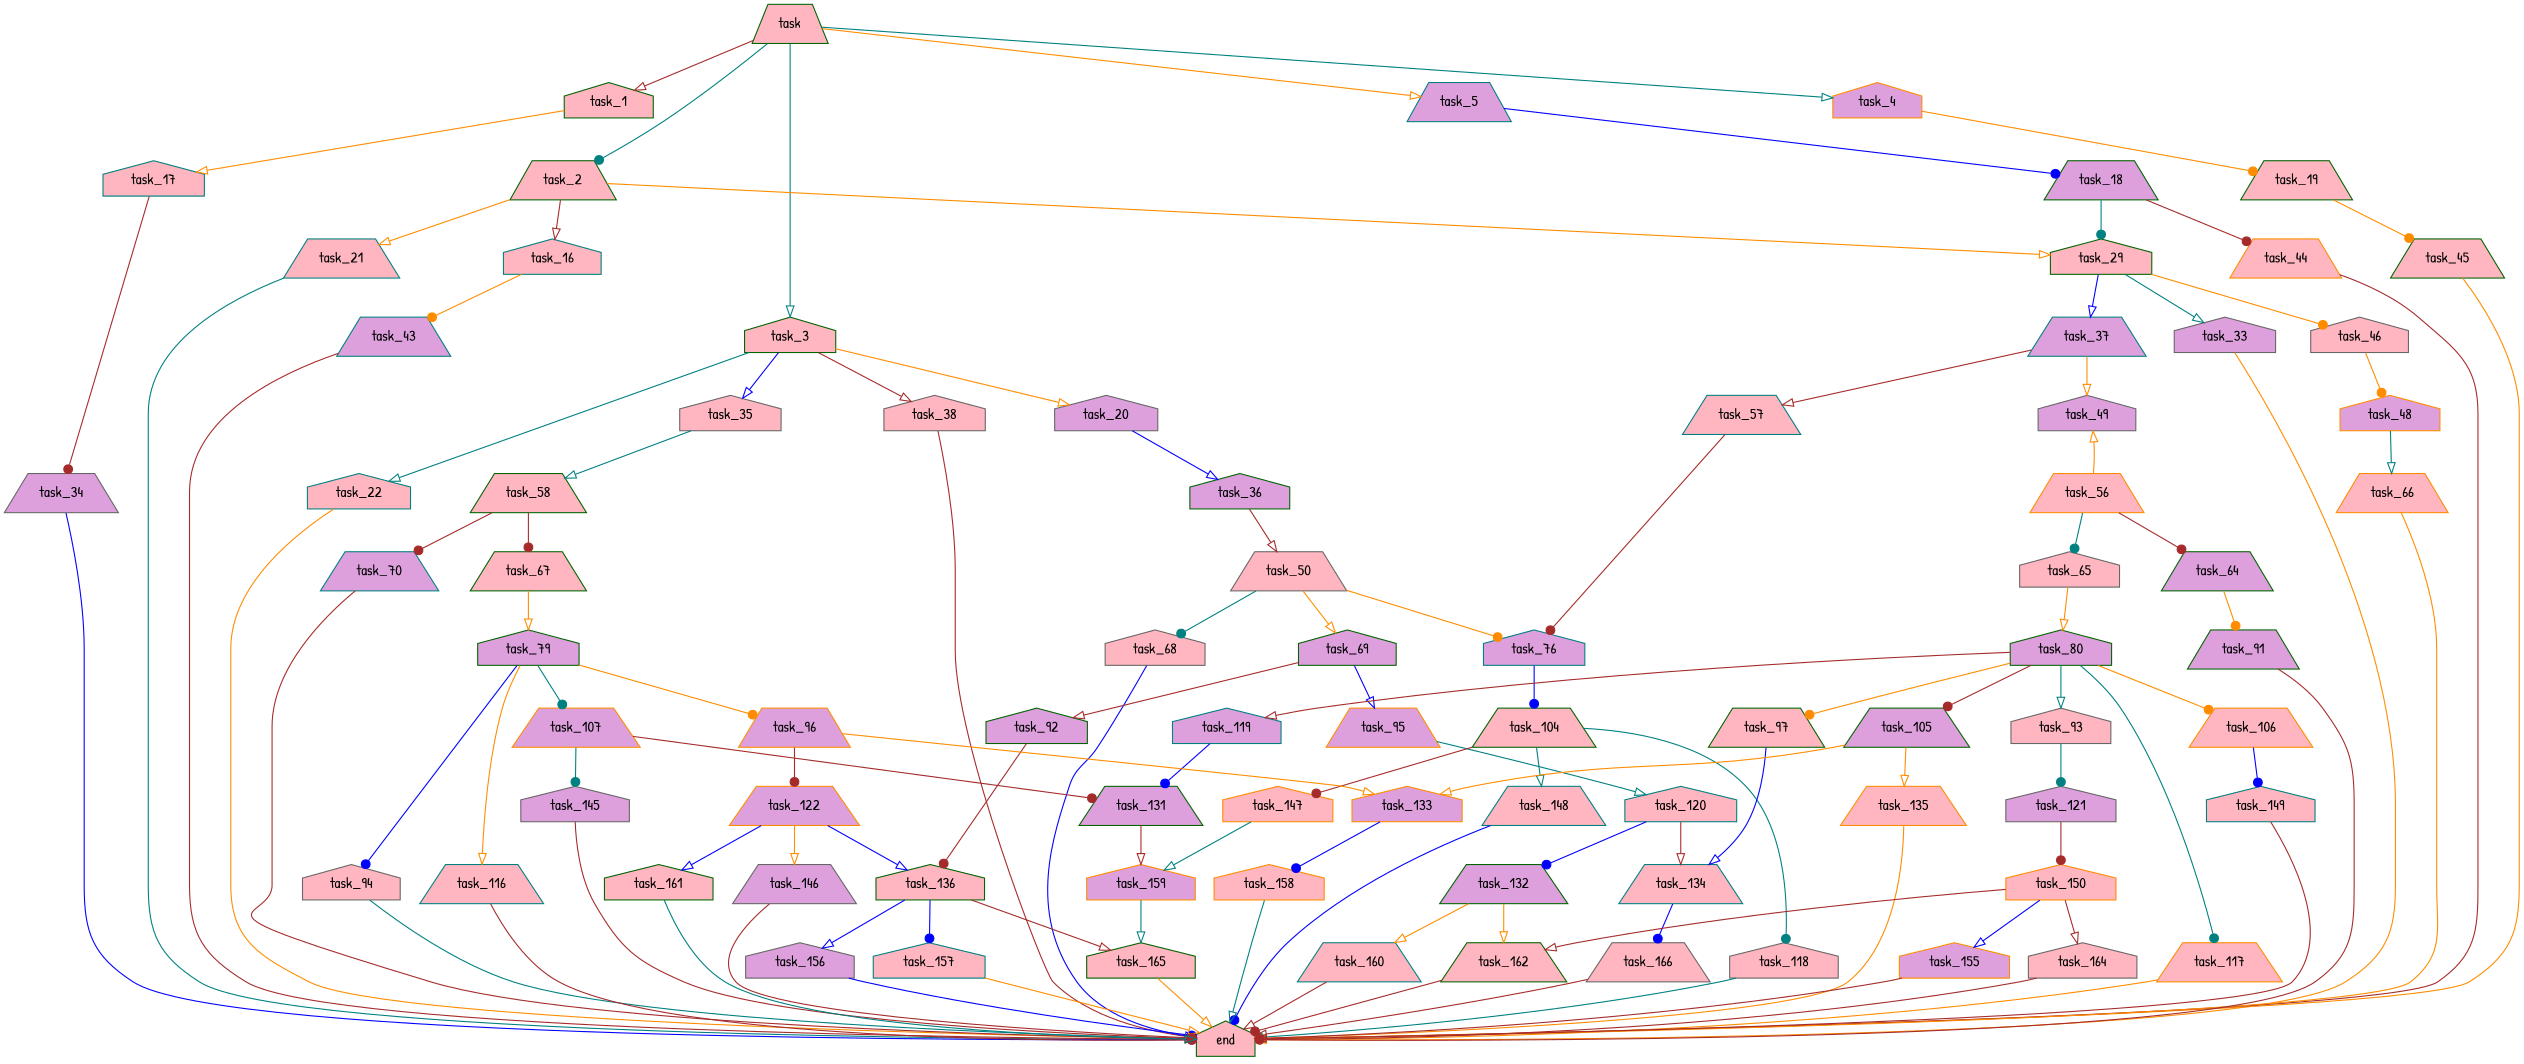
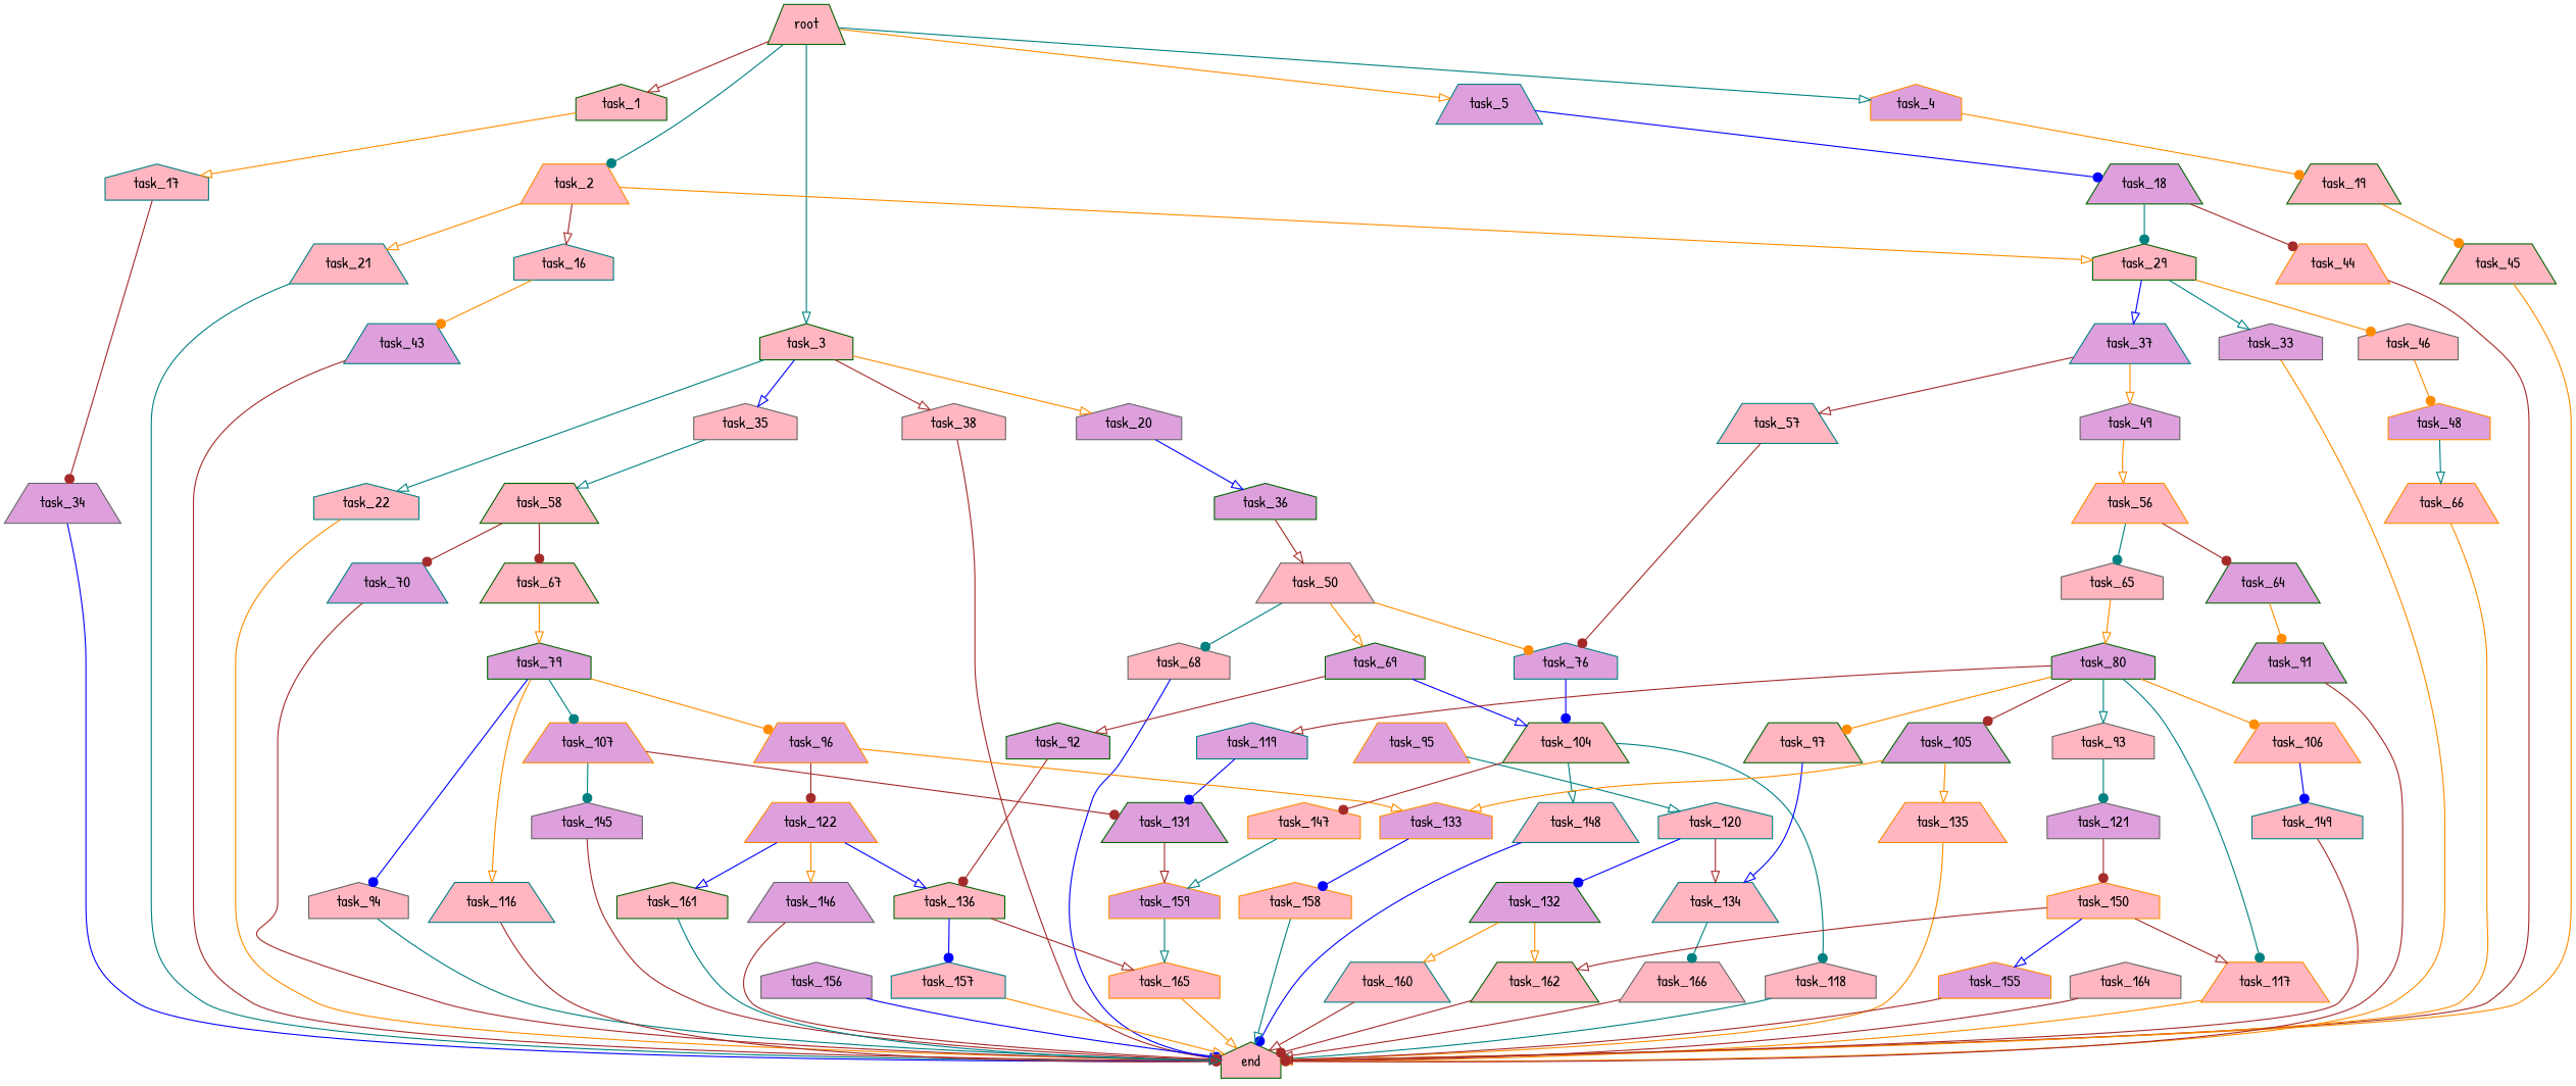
  digraph {
    fontname="Patrick Hand"
    node [color=darkgreen fillcolor=lightpink fontname="Patrick Hand" shape=house style=filled]
    edge [arrowhead=onormal color=brown fontname="Patrick Hand"]
-   root [shape=trapezium label=task]
+   root [shape=trapezium]
    task_1
-   task_2 [shape=trapezium]
+   task_2 [color=darkorange shape=trapezium]
    task_3
    task_4 [color=darkorange fillcolor=plum]
    task_5 [color=teal fillcolor=plum shape=trapezium]
    task_17 [color=teal]
    task_16 [color=teal]
    task_21 [color=teal shape=trapezium]
    task_29
    task_20 [color=gray40 fillcolor=plum]
    task_22 [color=teal]
    task_35 [color=gray40]
    task_38 [color=gray40]
    task_19 [shape=trapezium]
    task_18 [fillcolor=plum shape=trapezium]
    task_34 [color=gray40 fillcolor=plum shape=trapezium]
    task_43 [color=teal fillcolor=plum shape=trapezium]
    end
    task_33 [color=gray40 fillcolor=plum]
    task_37 [color=teal fillcolor=plum shape=trapezium]
    task_46 [color=gray40]
    task_36 [fillcolor=plum]
    task_58 [shape=trapezium]
    task_45 [shape=trapezium]
    task_44 [color=darkorange shape=trapezium]
    task_50 [color=gray40 shape=trapezium]
    task_49 [color=gray40 fillcolor=plum]
    task_57 [color=teal shape=trapezium]
    task_48 [color=darkorange fillcolor=plum]
    task_67 [shape=trapezium]
    task_70 [color=teal fillcolor=plum shape=trapezium]
    task_68 [color=gray40]
    task_69 [fillcolor=plum]
    task_76 [color=teal fillcolor=plum]
    task_56 [color=darkorange shape=trapezium]
    task_66 [color=darkorange shape=trapezium]
    task_64 [fillcolor=plum shape=trapezium]
    task_65 [color=gray40]
    task_92 [fillcolor=plum]
    task_95 [color=darkorange fillcolor=plum shape=trapezium]
    task_104 [shape=trapezium]
    task_91 [fillcolor=plum shape=trapezium]
    task_80 [fillcolor=plum]
    task_79 [fillcolor=plum]
    task_93 [color=gray40]
    task_97 [shape=trapezium]
    task_105 [fillcolor=plum shape=trapezium]
    task_106 [color=darkorange shape=trapezium]
    task_117 [color=darkorange shape=trapezium]
    task_119 [color=teal fillcolor=plum]
    task_94 [color=gray40]
    task_96 [color=darkorange fillcolor=plum shape=trapezium]
    task_107 [color=darkorange fillcolor=plum shape=trapezium]
    task_116 [color=teal shape=trapezium]
    task_136
    task_120 [color=teal]
    task_118 [color=gray40]
    task_147 [color=darkorange]
    task_148 [color=teal shape=trapezium]
    task_122 [color=darkorange fillcolor=plum shape=trapezium]
    task_133 [color=darkorange fillcolor=plum]
    task_131 [fillcolor=plum shape=trapezium]
    task_145 [color=gray40 fillcolor=plum]
    task_121 [color=gray40 fillcolor=plum]
    task_134 [color=teal shape=trapezium]
    task_135 [color=darkorange shape=trapezium]
    task_149 [color=teal]
    task_156 [color=gray40 fillcolor=plum]
    task_157 [color=teal]
-   task_165
+   task_165 [color=darkorange]
    task_150 [color=darkorange]
    task_132 [fillcolor=plum shape=trapezium]
    task_146 [color=gray40 fillcolor=plum shape=trapezium]
    task_161
    task_158 [color=darkorange]
    task_166 [color=gray40 shape=trapezium]
    task_159 [color=darkorange fillcolor=plum]
    task_160 [color=teal shape=trapezium]
    task_162 [shape=trapezium]
    task_155 [color=darkorange fillcolor=plum]
    task_164 [color=gray40]
    root -> task_1
    root -> task_2 [arrowhead=dot color=teal]
    root -> task_3 [color=teal]
    root -> task_4 [color=teal]
    root -> task_5 [color=darkorange]
    task_1 -> task_17 [color=darkorange]
    task_2 -> task_16
    task_2 -> task_21 [color=darkorange]
    task_2 -> task_29 [color=darkorange]
    task_3 -> task_20 [color=darkorange]
    task_3 -> task_22 [color=teal]
    task_3 -> task_35 [color=blue]
    task_3 -> task_38
    task_4 -> task_19 [arrowhead=dot color=darkorange]
    task_5 -> task_18 [arrowhead=dot color=blue]
    task_17 -> task_34 [arrowhead=dot]
    task_16 -> task_43 [arrowhead=dot color=darkorange]
    task_21 -> end [arrowhead=dot color=teal]
    task_29 -> task_33 [color=teal]
    task_29 -> task_37 [color=blue]
    task_29 -> task_46 [arrowhead=dot color=darkorange]
    task_20 -> task_36 [color=blue]
    task_22 -> end [color=darkorange]
    task_35 -> task_58 [color=teal]
    task_38 -> end [arrowhead=dot]
    task_19 -> task_45 [arrowhead=dot color=darkorange]
    task_18 -> task_29 [arrowhead=dot color=teal]
    task_18 -> task_44 [arrowhead=dot]
    task_34 -> end [arrowhead=dot color=blue]
    task_43 -> end
    task_33 -> end [color=darkorange]
    task_37 -> task_49 [color=darkorange]
    task_37 -> task_57
    task_46 -> task_48 [arrowhead=dot color=darkorange]
    task_36 -> task_50
    task_58 -> task_67 [arrowhead=dot]
    task_58 -> task_70 [arrowhead=dot]
    task_45 -> end [arrowhead=dot color=darkorange]
    task_44 -> end
    task_50 -> task_68 [arrowhead=dot color=teal]
    task_50 -> task_69 [color=darkorange]
    task_50 -> task_76 [arrowhead=dot color=darkorange]
-   task_56 -> task_49 [color=darkorange]
+   task_49 -> task_56 [color=darkorange]
    task_57 -> task_76 [arrowhead=dot]
    task_48 -> task_66 [color=teal]
    task_67 -> task_79 [color=darkorange]
    task_70 -> end [arrowhead=dot]
    task_68 -> end [color=blue]
    task_69 -> task_92
-   task_69 -> task_95 [color=blue]
+   task_69 -> task_104 [color=blue]
    task_76 -> task_104 [arrowhead=dot color=blue]
    task_56 -> task_64 [arrowhead=dot]
    task_56 -> task_65 [arrowhead=dot color=teal]
    task_66 -> end [color=darkorange]
    task_64 -> task_91 [arrowhead=dot color=darkorange]
    task_65 -> task_80 [color=darkorange]
    task_92 -> task_136 [arrowhead=dot]
    task_95 -> task_120 [color=teal]
    task_104 -> task_118 [arrowhead=dot color=teal]
    task_104 -> task_147 [arrowhead=dot]
    task_104 -> task_148 [color=teal]
    task_91 -> end [arrowhead=dot]
    task_80 -> task_93 [color=teal]
    task_80 -> task_97 [arrowhead=dot color=darkorange]
    task_80 -> task_105 [arrowhead=dot]
    task_80 -> task_106 [arrowhead=dot color=darkorange]
    task_80 -> task_117 [arrowhead=dot color=teal]
    task_80 -> task_119
    task_79 -> task_94 [arrowhead=dot color=blue]
    task_79 -> task_96 [arrowhead=dot color=darkorange]
    task_79 -> task_107 [arrowhead=dot color=teal]
    task_79 -> task_116 [color=darkorange]
    task_93 -> task_121 [arrowhead=dot color=teal]
    task_97 -> task_134 [color=blue]
    task_105 -> task_133 [color=darkorange]
    task_105 -> task_135 [color=darkorange]
    task_106 -> task_149 [arrowhead=dot color=blue]
    task_117 -> end [arrowhead=dot color=darkorange]
    task_119 -> task_131 [arrowhead=dot color=blue]
    task_94 -> end [color=teal]
    task_96 -> task_122 [arrowhead=dot]
    task_96 -> task_133 [color=darkorange]
    task_107 -> task_131 [arrowhead=dot]
    task_107 -> task_145 [arrowhead=dot color=teal]
    task_116 -> end [arrowhead=dot]
-   task_136 -> task_156 [color=blue]
    task_136 -> task_157 [arrowhead=dot color=blue]
    task_136 -> task_165
    task_120 -> task_134
    task_120 -> task_132 [arrowhead=dot color=blue]
    task_118 -> end [arrowhead=dot color=teal]
    task_147 -> task_159 [color=teal]
    task_148 -> end [arrowhead=dot color=blue]
    task_122 -> task_136 [color=blue]
    task_122 -> task_146 [color=darkorange]
    task_122 -> task_161 [color=blue]
    task_133 -> task_158 [arrowhead=dot color=blue]
    task_131 -> task_159
    task_145 -> end
    task_121 -> task_150 [arrowhead=dot]
-   task_134 -> task_166 [arrowhead=dot color=blue]
+   task_134 -> task_166 [arrowhead=dot color=teal]
    task_135 -> end [arrowhead=dot color=darkorange]
    task_149 -> end [arrowhead=dot]
    task_156 -> end [arrowhead=dot color=blue]
    task_157 -> end [color=darkorange]
    task_165 -> end [color=darkorange]
    task_150 -> task_162
    task_150 -> task_155 [color=blue]
-   task_150 -> task_164
+   task_150 -> task_117
    task_132 -> task_160 [color=darkorange]
    task_132 -> task_162 [color=darkorange]
    task_146 -> end [arrowhead=dot]
    task_161 -> end [color=teal]
    task_158 -> end [color=teal]
    task_166 -> end
    task_159 -> task_165 [color=teal]
    task_160 -> end
    task_162 -> end [arrowhead=dot]
    task_155 -> end
    task_164 -> end [arrowhead=dot]
  }
